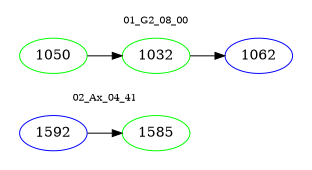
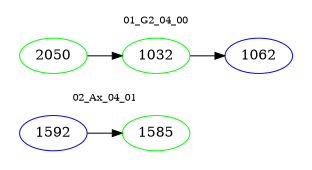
  digraph {
    rankdir=LR
    node [color=green]
    edge [color=black]
    n1 [color=blue label=1592]
    n2 [label=1585]
-   n3 [label=1050]
+   n3 [label=2050]
    n4 [label=1032]
    n5 [color=blue label=1062]
    subgraph cluster_1 {
      color=white
      fontsize=10
-     label="02_Ax_04_41"
+     label="02_Ax_04_01"
      n1
      n2
    }
    subgraph cluster_2 {
      color=white
      fontsize=10
-     label="01_G2_08_00"
+     label="01_G2_04_00"
      n3
      n4
      n5
    }
    n1 -> n2
    n3 -> n4
    n4 -> n5
  }
